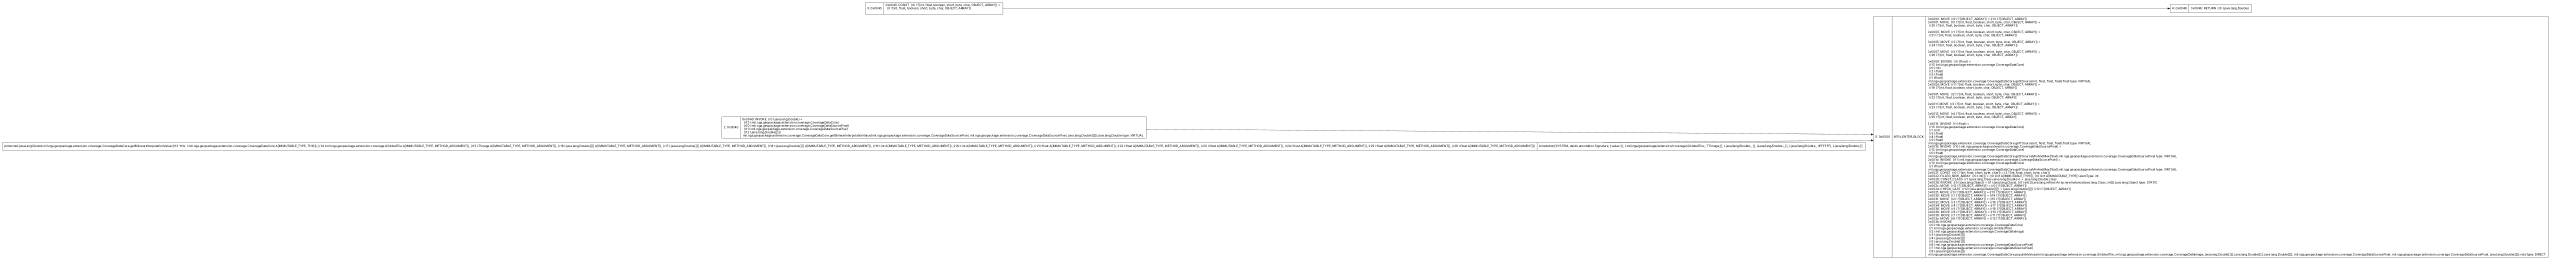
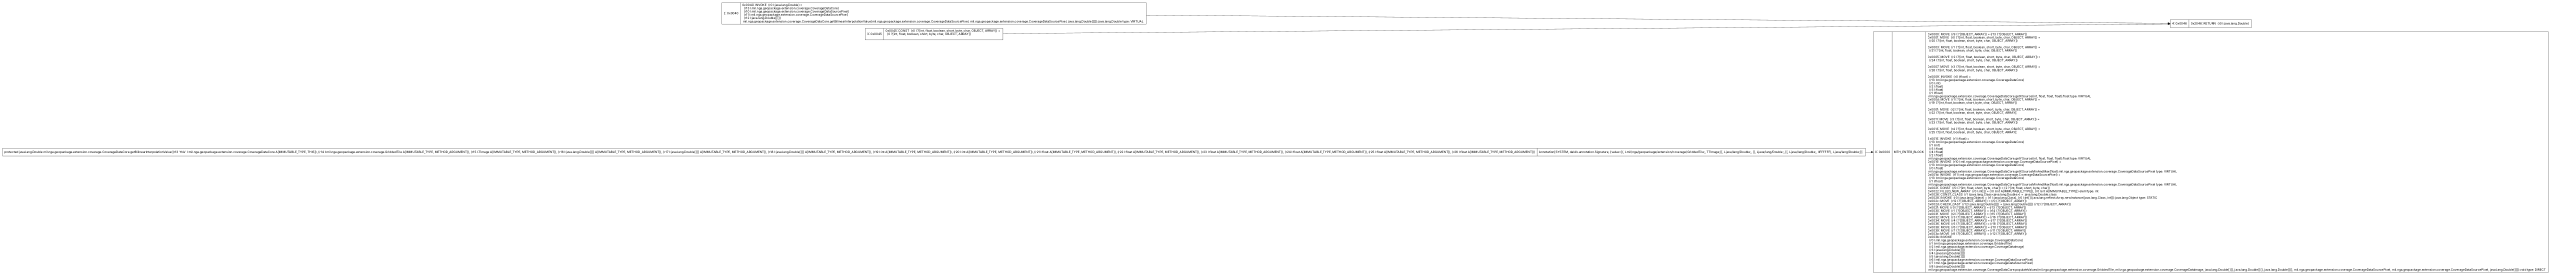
  digraph {
    fontname=Inter
    rankdir=LR
    node [fontname=Inter shape=record]
    edge [fontname=Inter]
    n1 [label="{0\:\ 0x0000|MTH_ENTER_BLOCK\l|0x0000: MOVE  (r9 I:?[OBJECT, ARRAY]) = (r13 I:?[OBJECT, ARRAY]) \l0x0001: MOVE  (r0 I:?[int, float, boolean, short, byte, char, OBJECT, ARRAY]) = \l  (r20 I:?[int, float, boolean, short, byte, char, OBJECT, ARRAY])\l \l0x0003: MOVE  (r1 I:?[int, float, boolean, short, byte, char, OBJECT, ARRAY]) = \l  (r21 I:?[int, float, boolean, short, byte, char, OBJECT, ARRAY])\l \l0x0005: MOVE  (r2 I:?[int, float, boolean, short, byte, char, OBJECT, ARRAY]) = \l  (r24 I:?[int, float, boolean, short, byte, char, OBJECT, ARRAY])\l \l0x0007: MOVE  (r3 I:?[int, float, boolean, short, byte, char, OBJECT, ARRAY]) = \l  (r26 I:?[int, float, boolean, short, byte, char, OBJECT, ARRAY])\l \l0x0009: INVOKE  (r0 I:float) = \l  (r13 I:mil.nga.geopackage.extension.coverage.CoverageDataCore)\l  (r0 I:int)\l  (r2 I:float)\l  (r3 I:float)\l  (r1 I:float)\l mil.nga.geopackage.extension.coverage.CoverageDataCore.getXSource(int, float, float, float):float type: VIRTUAL \l0x000d: MOVE  (r1 I:?[int, float, boolean, short, byte, char, OBJECT, ARRAY]) = \l  (r19 I:?[int, float, boolean, short, byte, char, OBJECT, ARRAY])\l \l0x000f: MOVE  (r2 I:?[int, float, boolean, short, byte, char, OBJECT, ARRAY]) = \l  (r22 I:?[int, float, boolean, short, byte, char, OBJECT, ARRAY])\l \l0x0011: MOVE  (r3 I:?[int, float, boolean, short, byte, char, OBJECT, ARRAY]) = \l  (r23 I:?[int, float, boolean, short, byte, char, OBJECT, ARRAY])\l \l0x0013: MOVE  (r4 I:?[int, float, boolean, short, byte, char, OBJECT, ARRAY]) = \l  (r25 I:?[int, float, boolean, short, byte, char, OBJECT, ARRAY])\l \l5x0015: INVOKE  (r1 I:float) = \l  (r13 I:mil.nga.geopackage.extension.coverage.CoverageDataCore)\l  (r1 I:int)\l  (r3 I:float)\l  (r4 I:float)\l  (r2 I:float)\l mil.nga.geopackage.extension.coverage.CoverageDataCore.getYSource(int, float, float, float):float type: VIRTUAL \l0x0019: INVOKE  (r10 I:mil.nga.geopackage.extension.coverage.CoverageDataSourcePixel) = \l  (r13 I:mil.nga.geopackage.extension.coverage.CoverageDataCore)\l  (r0 I:float)\l mil.nga.geopackage.extension.coverage.CoverageDataCore.getXSourceMinAndMax(float):mil.nga.geopackage.extension.coverage.CoverageDataSourcePixel type: VIRTUAL \l0x001d: INVOKE  (r11 I:mil.nga.geopackage.extension.coverage.CoverageDataSourcePixel) = \l  (r13 I:mil.nga.geopackage.extension.coverage.CoverageDataCore)\l  (r1 I:float)\l mil.nga.geopackage.extension.coverage.CoverageDataCore.getYSourceMinAndMax(float):mil.nga.geopackage.extension.coverage.CoverageDataSourcePixel type: VIRTUAL \l0x0021: CONST  (r0 I:?[int, float, short, byte, char]) = (2 ?[int, float, short, byte, char]) \l0x0022: FILLED_NEW_ARRAY  (r0 I:int[]) = (r0 I:int A[IMMUTABLE_TYPE]), (r0 I:int A[IMMUTABLE_TYPE]) elemType: int \l0x0026: CONST_CLASS  (r1 I:java.lang.Class\<java.lang.Double\>) =  java.lang.Double.class \l0x0028: INVOKE  (r0 I:java.lang.Object) = (r1 I:java.lang.Class), (r0 I:int[]) java.lang.reflect.Array.newInstance(java.lang.Class, int[]):java.lang.Object type: STATIC \l0x002c: MOVE  (r12 I:?[OBJECT, ARRAY]) = (r0 I:?[OBJECT, ARRAY]) \l0x002d: CHECK_CAST  (r12 I:java.lang.Double[][]) = (java.lang.Double[][]) (r12 I:?[OBJECT, ARRAY]) \l0x002f: MOVE  (r0 I:?[OBJECT, ARRAY]) = (r13 I:?[OBJECT, ARRAY]) \l0x0030: MOVE  (r1 I:?[OBJECT, ARRAY]) = (r14 I:?[OBJECT, ARRAY]) \l0x0031: MOVE  (r2 I:?[OBJECT, ARRAY]) = (r15 I:?[OBJECT, ARRAY]) \l0x0032: MOVE  (r3 I:?[OBJECT, ARRAY]) = (r16 I:?[OBJECT, ARRAY]) \l0x0034: MOVE  (r4 I:?[OBJECT, ARRAY]) = (r17 I:?[OBJECT, ARRAY]) \l0x0036: MOVE  (r5 I:?[OBJECT, ARRAY]) = (r18 I:?[OBJECT, ARRAY]) \l0x0038: MOVE  (r6 I:?[OBJECT, ARRAY]) = (r10 I:?[OBJECT, ARRAY]) \l0x0039: MOVE  (r7 I:?[OBJECT, ARRAY]) = (r11 I:?[OBJECT, ARRAY]) \l0x003a: MOVE  (r8 I:?[OBJECT, ARRAY]) = (r12 I:?[OBJECT, ARRAY]) \l0x003b: INVOKE  \l  (r0 I:mil.nga.geopackage.extension.coverage.CoverageDataCore)\l  (r1 I:mil.nga.geopackage.extension.coverage.GriddedTile)\l  (r2 I:mil.nga.geopackage.extension.coverage.CoverageDataImage)\l  (r3 I:java.lang.Double[][])\l  (r4 I:java.lang.Double[][])\l  (r5 I:java.lang.Double[][])\l  (r6 I:mil.nga.geopackage.extension.coverage.CoverageDataSourcePixel)\l  (r7 I:mil.nga.geopackage.extension.coverage.CoverageDataSourcePixel)\l  (r8 I:java.lang.Double[][])\l mil.nga.geopackage.extension.coverage.CoverageDataCore.populateValues(mil.nga.geopackage.extension.coverage.GriddedTile, mil.nga.geopackage.extension.coverage.CoverageDataImage, java.lang.Double[][], java.lang.Double[][], java.lang.Double[][], mil.nga.geopackage.extension.coverage.CoverageDataSourcePixel, mil.nga.geopackage.extension.coverage.CoverageDataSourcePixel, java.lang.Double[][]):void type: DIRECT \l}"]
    n2 [label="{2\:\ 0x0040|0x0040: INVOKE  (r0 I:java.lang.Double) = \l  (r13 I:mil.nga.geopackage.extension.coverage.CoverageDataCore)\l  (r10 I:mil.nga.geopackage.extension.coverage.CoverageDataSourcePixel)\l  (r11 I:mil.nga.geopackage.extension.coverage.CoverageDataSourcePixel)\l  (r12 I:java.lang.Double[][])\l mil.nga.geopackage.extension.coverage.CoverageDataCore.getBilinearInterpolationValue(mil.nga.geopackage.extension.coverage.CoverageDataSourcePixel, mil.nga.geopackage.extension.coverage.CoverageDataSourcePixel, java.lang.Double[][]):java.lang.Double type: VIRTUAL \l}"]
-   n3 [label="{4\:\ 0x0046|0x0046: RETURN  (r0 I:java.lang.Double) \l}"]
+   n3 [label="{4\:\ 0x0046|0x2046: RETURN  (r0 I:java.lang.Double) \l}"]
    n4 [label="{3\:\ 0x0045|0x0045: CONST  (r0 I:?[int, float, boolean, short, byte, char, OBJECT, ARRAY]) = \l  (0 ?[int, float, boolean, short, byte, char, OBJECT, ARRAY])\l \l}"]
    n5 [label="{protected java.lang.Double mil.nga.geopackage.extension.coverage.CoverageDataCore.getBilinearInterpolationValue((r13 'this' I:mil.nga.geopackage.extension.coverage.CoverageDataCore A[IMMUTABLE_TYPE, THIS]), (r14 I:mil.nga.geopackage.extension.coverage.GriddedTile A[IMMUTABLE_TYPE, METHOD_ARGUMENT]), (r15 I:TImage A[IMMUTABLE_TYPE, METHOD_ARGUMENT]), (r16 I:java.lang.Double[][] A[IMMUTABLE_TYPE, METHOD_ARGUMENT]), (r17 I:java.lang.Double[][] A[IMMUTABLE_TYPE, METHOD_ARGUMENT]), (r18 I:java.lang.Double[][] A[IMMUTABLE_TYPE, METHOD_ARGUMENT]), (r19 I:int A[IMMUTABLE_TYPE, METHOD_ARGUMENT]), (r20 I:int A[IMMUTABLE_TYPE, METHOD_ARGUMENT]), (r21 I:float A[IMMUTABLE_TYPE, METHOD_ARGUMENT]), (r22 I:float A[IMMUTABLE_TYPE, METHOD_ARGUMENT]), (r23 I:float A[IMMUTABLE_TYPE, METHOD_ARGUMENT]), (r24 I:float A[IMMUTABLE_TYPE, METHOD_ARGUMENT]), (r25 I:float A[IMMUTABLE_TYPE, METHOD_ARGUMENT]), (r26 I:float A[IMMUTABLE_TYPE, METHOD_ARGUMENT]))  | Annotation[SYSTEM, dalvik.annotation.Signature, \{value=[(, Lmil\/nga\/geopackage\/extension\/coverage\/GriddedTile;, TTImage;[[, Ljava\/lang\/Double;, [[, Ljava\/lang\/Double;, [[, Ljava\/lang\/Double;, IIFFFFFF), Ljava\/lang\/Double;]\}]\l}"]
-   n2 -> n1
+   n2 -> n3
    n4 -> n3
    n5 -> n1
  }
